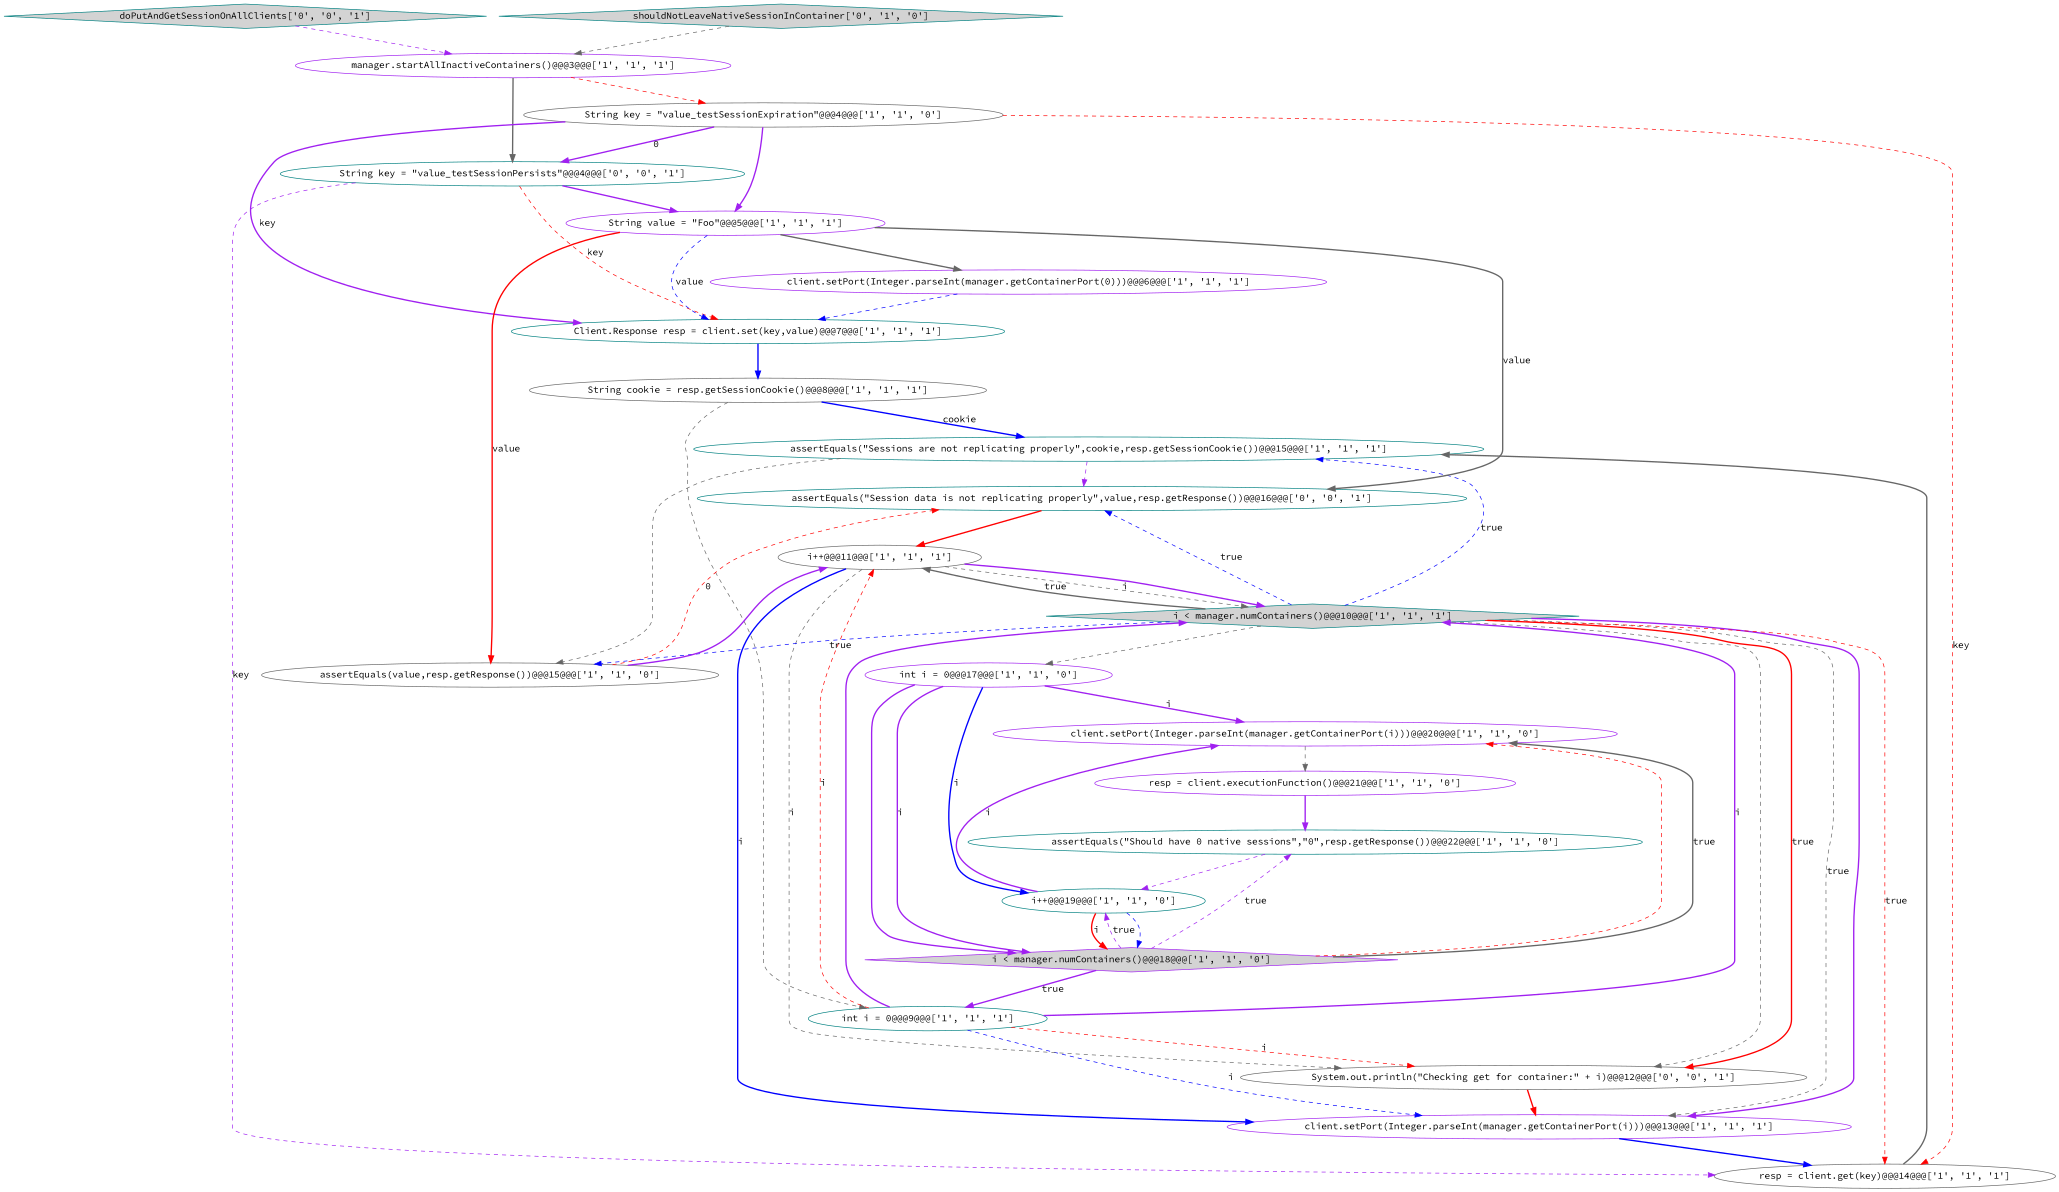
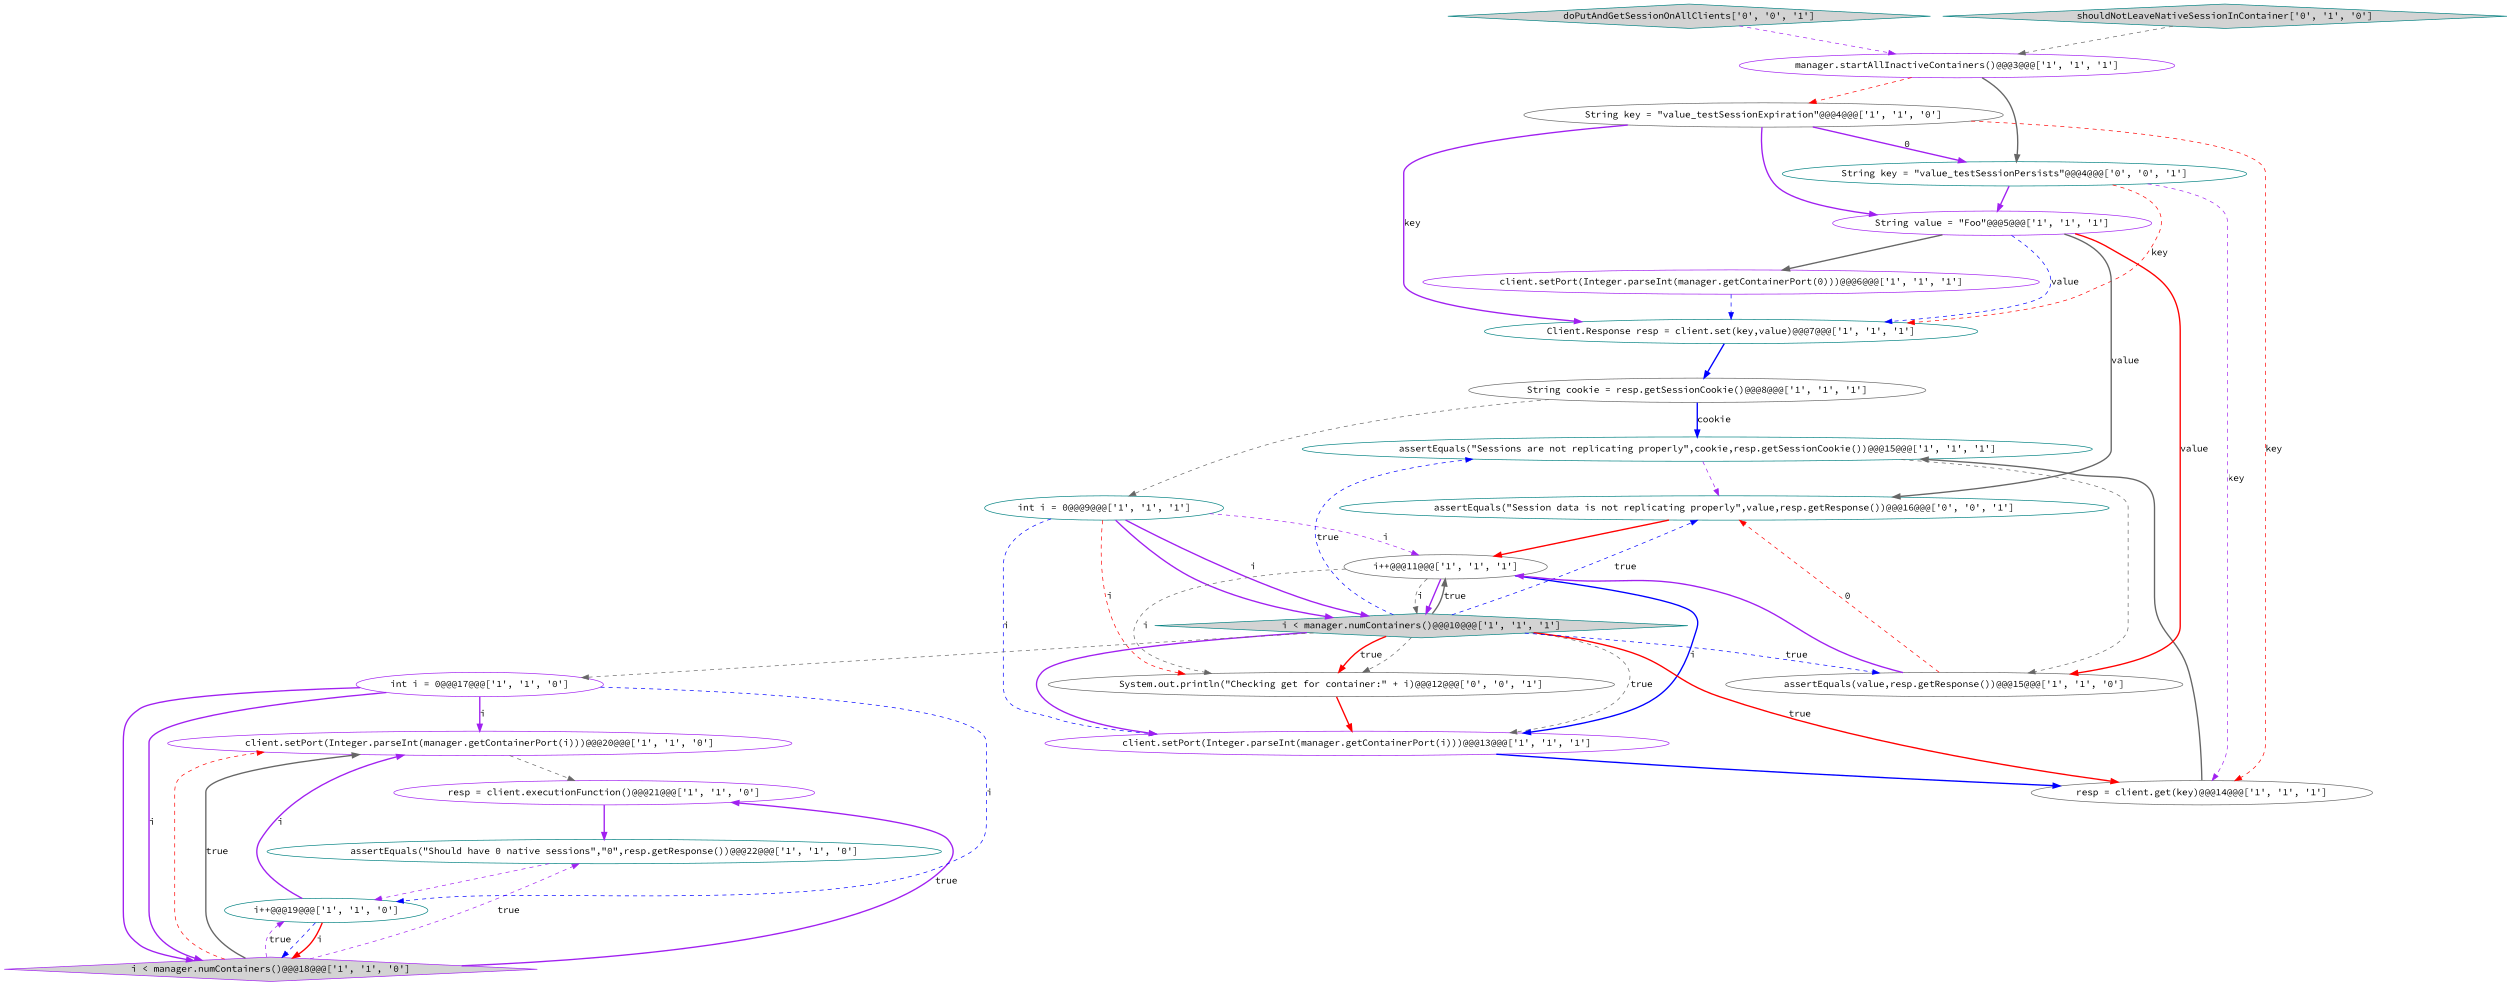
  digraph {
    fontname="Source Code Pro"
    node [color=teal fillcolor=white fontname="Source Code Pro" shape=ellipse style=filled]
    edge [color=purple fontname="Source Code Pro" style=bold]
    n1 [color=purple label="manager.startAllInactiveContainers()@@@3@@@['1', '1', '1']"]
    n2 [color=gray40 label="String key = \"value_testSessionExpiration\"@@@4@@@['1', '1', '0']"]
    n3 [label="String key = \"value_testSessionPersists\"@@@4@@@['0', '0', '1']"]
    n4 [label="Client.Response resp = client.set(key,value)@@@7@@@['1', '1', '1']"]
    n5 [color=gray40 label="String cookie = resp.getSessionCookie()@@@8@@@['1', '1', '1']"]
    n6 [label="assertEquals(\"Sessions are not replicating properly\",cookie,resp.getSessionCookie())@@@15@@@['1', '1', '1']"]
    n7 [label="int i = 0@@@9@@@['1', '1', '1']"]
    n8 [color=purple label="client.setPort(Integer.parseInt(manager.getContainerPort(i)))@@@20@@@['1', '1', '0']"]
    n9 [color=purple label="resp = client.executionFunction()@@@21@@@['1', '1', '0']"]
    n10 [label="assertEquals(\"Should have 0 native sessions\",\"0\",resp.getResponse())@@@22@@@['1', '1', '0']"]
    n11 [label="i++@@@19@@@['1', '1', '0']"]
    n12 [color=purple fillcolor=lightgray label="i < manager.numContainers()@@@18@@@['1', '1', '0']" shape=diamond]
    n13 [label="assertEquals(\"Session data is not replicating properly\",value,resp.getResponse())@@@16@@@['0', '0', '1']"]
    n14 [color=gray40 label="i++@@@11@@@['1', '1', '1']"]
    n15 [color=gray40 label="System.out.println(\"Checking get for container:\" + i)@@@12@@@['0', '0', '1']"]
    n16 [color=purple label="client.setPort(Integer.parseInt(manager.getContainerPort(i)))@@@13@@@['1', '1', '1']"]
    n17 [fillcolor=lightgray label="i < manager.numContainers()@@@10@@@['1', '1', '1']" shape=diamond]
    n18 [color=gray40 label="resp = client.get(key)@@@14@@@['1', '1', '1']"]
    n19 [fillcolor=lightgray label="doPutAndGetSessionOnAllClients['0', '0', '1']" shape=diamond]
    n20 [color=gray40 label="assertEquals(value,resp.getResponse())@@@15@@@['1', '1', '0']"]
    n21 [fillcolor=lightgray label="shouldNotLeaveNativeSessionInContainer['0', '1', '0']" shape=diamond]
    n22 [color=purple label="String value = \"Foo\"@@@5@@@['1', '1', '1']"]
    n23 [color=purple label="client.setPort(Integer.parseInt(manager.getContainerPort(0)))@@@6@@@['1', '1', '1']"]
    n24 [color=purple label="int i = 0@@@17@@@['1', '1', '0']"]
    n1 -> n2 [color=red style=dashed]
    n1 -> n3 [color=gray40]
    n2 -> n3 [label=0]
    n2 -> n4 [label=key]
    n2 -> n18 [color=red label=key style=dashed]
    n2 -> n22
    n3 -> n4 [color=red label=key style=dashed]
    n3 -> n18 [label=key style=dashed]
    n3 -> n22
    n4 -> n5 [color=blue]
    n5 -> n6 [color=blue label=cookie]
    n5 -> n7 [color=gray40 style=dashed]
    n6 -> n13 [style=dashed]
    n6 -> n20 [color=gray40 style=dashed]
-   n7 -> n14 [color=red label=i style=dashed]
+   n7 -> n14 [label=i style=dashed]
    n7 -> n15 [color=red label=i style=dashed]
    n7 -> n16 [color=blue label=i style=dashed]
    n7 -> n17 [label=i]
    n7 -> n17
    n8 -> n9 [color=gray40 style=dashed]
    n9 -> n10
    n10 -> n11 [style=dashed]
    n11 -> n8 [label=i]
    n11 -> n12 [color=blue style=dashed]
    n11 -> n12 [color=red label=i]
    n12 -> n8 [color=red style=dashed]
    n12 -> n8 [color=gray40 label=true]
-   n12 -> n7 [label=true]
+   n12 -> n9 [label=true]
    n12 -> n10 [label=true style=dashed]
    n12 -> n11 [label=true style=dashed]
    n13 -> n14 [color=red]
    n14 -> n15 [color=gray40 label=i style=dashed]
    n14 -> n16 [color=blue label=i]
    n14 -> n17 [color=gray40 label=i style=dashed]
    n14 -> n17
    n15 -> n16 [color=red]
    n16 -> n18 [color=blue]
    n17 -> n6 [color=blue label=true style=dashed]
    n17 -> n13 [color=blue label=true style=dashed]
    n17 -> n14 [color=gray40 label=true]
    n17 -> n15 [color=gray40 style=dashed]
    n17 -> n15 [color=red label=true]
    n17 -> n16 [color=gray40 label=true style=dashed]
    n17 -> n16
-   n17 -> n18 [color=red label=true style=dashed]
+   n17 -> n18 [color=red label=true]
    n17 -> n20 [color=blue label=true style=dashed]
    n17 -> n24 [color=gray40 style=dashed]
    n18 -> n6 [color=gray40]
    n19 -> n1 [style=dashed]
    n20 -> n13 [color=red label=0 style=dashed]
    n20 -> n14
    n21 -> n1 [color=gray40 style=dashed]
    n22 -> n4 [color=blue label=value style=dashed]
    n22 -> n13 [color=gray40 label=value]
    n22 -> n20 [color=red label=value]
    n22 -> n23 [color=gray40]
    n23 -> n4 [color=blue style=dashed]
    n24 -> n8 [label=i]
-   n24 -> n11 [color=blue label=i]
+   n24 -> n11 [color=blue label=i style=dashed]
    n24 -> n12
    n24 -> n12 [label=i]
  }
